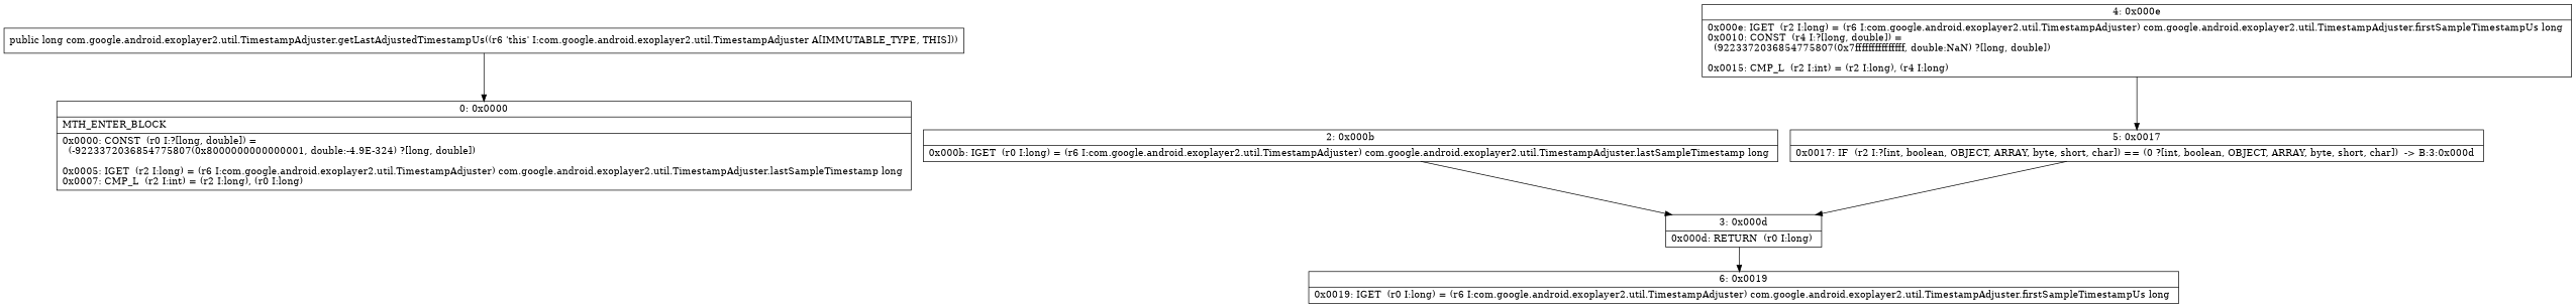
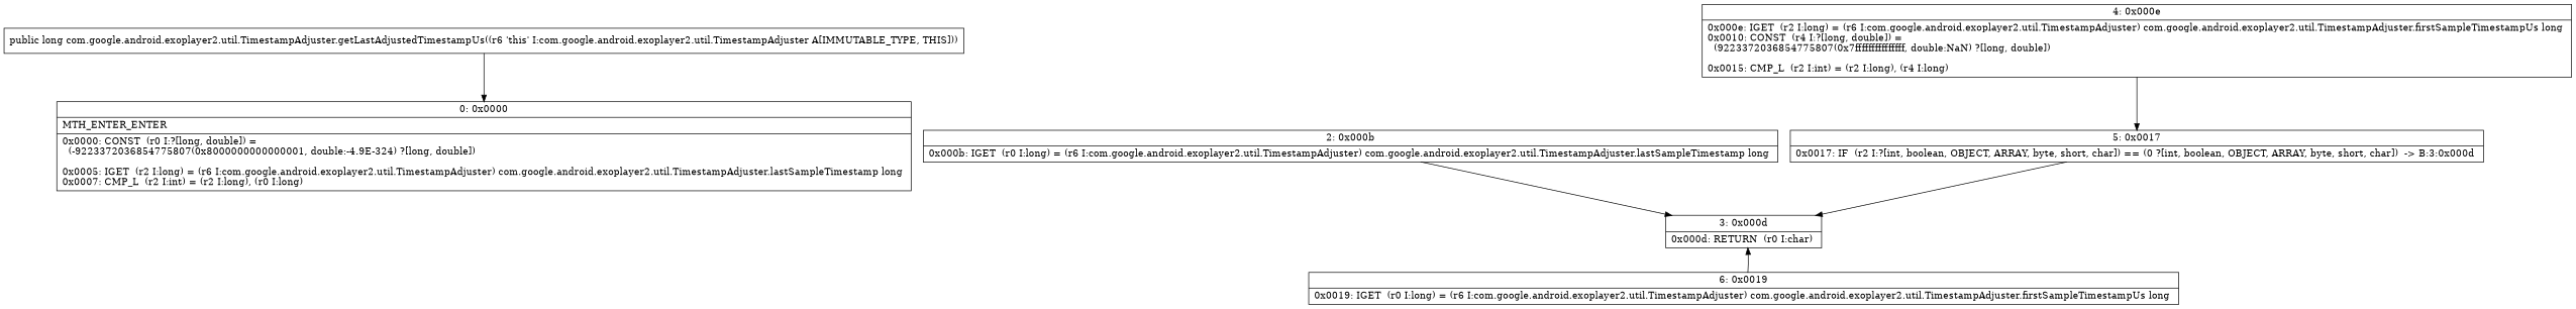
  digraph {
    node [shape=record]
-   n1 [label="{0\:\ 0x0000|MTH_ENTER_BLOCK\l|0x0000: CONST  (r0 I:?[long, double]) = \l  (\-9223372036854775807(0x8000000000000001, double:\-4.9E\-324) ?[long, double])\l \l0x0005: IGET  (r2 I:long) = (r6 I:com.google.android.exoplayer2.util.TimestampAdjuster) com.google.android.exoplayer2.util.TimestampAdjuster.lastSampleTimestamp long \l0x0007: CMP_L  (r2 I:int) = (r2 I:long), (r0 I:long) \l}"]
+   n1 [label="{0\:\ 0x0000|MTH_ENTER_ENTER\l|0x0000: CONST  (r0 I:?[long, double]) = \l  (\-9223372036854775807(0x8000000000000001, double:\-4.9E\-324) ?[long, double])\l \l0x0005: IGET  (r2 I:long) = (r6 I:com.google.android.exoplayer2.util.TimestampAdjuster) com.google.android.exoplayer2.util.TimestampAdjuster.lastSampleTimestamp long \l0x0007: CMP_L  (r2 I:int) = (r2 I:long), (r0 I:long) \l}"]
    n2 [label="{2\:\ 0x000b|0x000b: IGET  (r0 I:long) = (r6 I:com.google.android.exoplayer2.util.TimestampAdjuster) com.google.android.exoplayer2.util.TimestampAdjuster.lastSampleTimestamp long \l}"]
-   n3 [label="{3\:\ 0x000d|0x000d: RETURN  (r0 I:long) \l}"]
+   n3 [label="{3\:\ 0x000d|0x000d: RETURN  (r0 I:char) \l}"]
    n4 [label="{4\:\ 0x000e|0x000e: IGET  (r2 I:long) = (r6 I:com.google.android.exoplayer2.util.TimestampAdjuster) com.google.android.exoplayer2.util.TimestampAdjuster.firstSampleTimestampUs long \l0x0010: CONST  (r4 I:?[long, double]) = \l  (9223372036854775807(0x7fffffffffffffff, double:NaN) ?[long, double])\l \l0x0015: CMP_L  (r2 I:int) = (r2 I:long), (r4 I:long) \l}"]
    n5 [label="{5\:\ 0x0017|0x0017: IF  (r2 I:?[int, boolean, OBJECT, ARRAY, byte, short, char]) == (0 ?[int, boolean, OBJECT, ARRAY, byte, short, char])  \-\> B:3:0x000d \l}"]
    n6 [label="{6\:\ 0x0019|0x0019: IGET  (r0 I:long) = (r6 I:com.google.android.exoplayer2.util.TimestampAdjuster) com.google.android.exoplayer2.util.TimestampAdjuster.firstSampleTimestampUs long \l}"]
    n7 [label="{public long com.google.android.exoplayer2.util.TimestampAdjuster.getLastAdjustedTimestampUs((r6 'this' I:com.google.android.exoplayer2.util.TimestampAdjuster A[IMMUTABLE_TYPE, THIS])) }"]
    n2 -> n3
    n4 -> n5
    n5 -> n3
-   n3 -> n6
+   n6 -> n3
    n7 -> n1
  }
